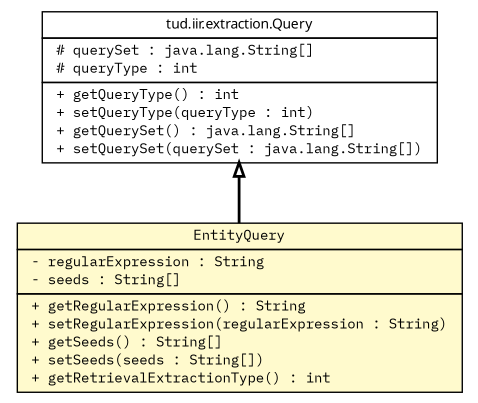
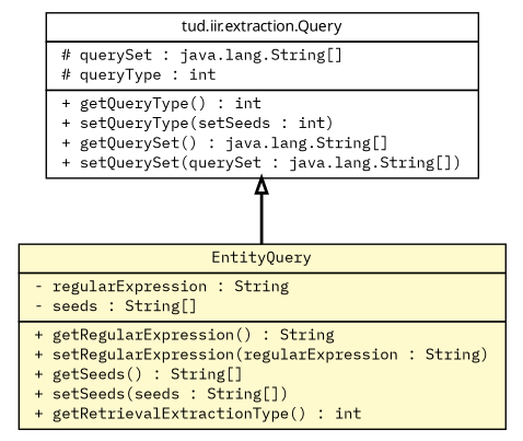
  digraph {
    nodesep=0.25
    ranksep=0.5
    fontname="IBM Plex Mono"
    node [fontcolor=black fontname="IBM Plex Mono" fontsize=10.0 shape=plaintext]
-   n1 [label=<<table title="tud.iir.extraction.Query" border="0" cellborder="1" cellspacing="0" cellpadding="2" port="p" href="../Query.html"> 		<tr><td><table border="0" cellspacing="0" cellpadding="1"> <tr><td align="center" balign="center"><font face="ariali"> tud.iir.extraction.Query </font></td></tr> 		</table></td></tr> 		<tr><td><table border="0" cellspacing="0" cellpadding="1"> <tr><td align="left" balign="left"> # querySet : java.lang.String[] </td></tr> <tr><td align="left" balign="left"> # queryType : int </td></tr> 		</table></td></tr> 		<tr><td><table border="0" cellspacing="0" cellpadding="1"> <tr><td align="left" balign="left"> + getQueryType() : int </td></tr> <tr><td align="left" balign="left"> + setQueryType(queryType : int) </td></tr> <tr><td align="left" balign="left"> + getQuerySet() : java.lang.String[] </td></tr> <tr><td align="left" balign="left"> + setQuerySet(querySet : java.lang.String[]) </td></tr> 		</table></td></tr> 		</table>>]
+   n1 [label=<<table title="tud.iir.extraction.Query" border="0" cellborder="1" cellspacing="0" cellpadding="2" port="p" href="../Query.html"> 		<tr><td><table border="0" cellspacing="0" cellpadding="1"> <tr><td align="center" balign="center"><font face="ariali"> tud.iir.extraction.Query </font></td></tr> 		</table></td></tr> 		<tr><td><table border="0" cellspacing="0" cellpadding="1"> <tr><td align="left" balign="left"> # querySet : java.lang.String[] </td></tr> <tr><td align="left" balign="left"> # queryType : int </td></tr> 		</table></td></tr> 		<tr><td><table border="0" cellspacing="0" cellpadding="1"> <tr><td align="left" balign="left"> + getQueryType() : int </td></tr> <tr><td align="left" balign="left"> + setQueryType(setSeeds : int) </td></tr> <tr><td align="left" balign="left"> + getQuerySet() : java.lang.String[] </td></tr> <tr><td align="left" balign="left"> + setQuerySet(querySet : java.lang.String[]) </td></tr> 		</table></td></tr> 		</table>>]
    n2 [label=<<table title="tud.iir.extraction.entity.EntityQuery" border="0" cellborder="1" cellspacing="0" cellpadding="2" port="p" bgcolor="lemonChiffon" href="./EntityQuery.html"> 		<tr><td><table border="0" cellspacing="0" cellpadding="1"> <tr><td align="center" balign="center"> EntityQuery </td></tr> 		</table></td></tr> 		<tr><td><table border="0" cellspacing="0" cellpadding="1"> <tr><td align="left" balign="left"> - regularExpression : String </td></tr> <tr><td align="left" balign="left"> - seeds : String[] </td></tr> 		</table></td></tr> 		<tr><td><table border="0" cellspacing="0" cellpadding="1"> <tr><td align="left" balign="left"> + getRegularExpression() : String </td></tr> <tr><td align="left" balign="left"> + setRegularExpression(regularExpression : String) </td></tr> <tr><td align="left" balign="left"> + getSeeds() : String[] </td></tr> <tr><td align="left" balign="left"> + setSeeds(seeds : String[]) </td></tr> <tr><td align="left" balign="left"> + getRetrievalExtractionType() : int </td></tr> 		</table></td></tr> 		</table>>]
    n1 -> n2 [arrowtail=empty dir=back fontname="IBM Plex Mono" fontsize=10 headport=p labelfontname=arial labelfontsize=10 tailport=p style=bold]
  }
